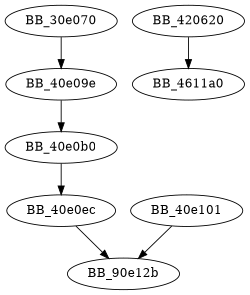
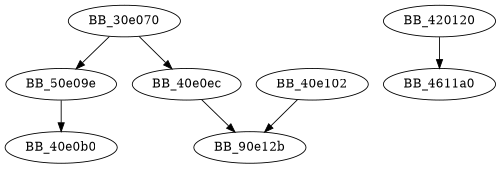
  digraph {
    n1 [label=BB_30e070]
-   BB_40e09e
+   BB_40e09e [label=BB_50e09e]
    BB_40e0ec
    BB_40e0b0
    n5 [label=BB_90e12b]
-   BB_40e101
+   BB_40e101 [label=BB_40e102]
    n7 [label=BB_4611a0]
-   BB_420620
+   BB_420620 [label=BB_420120]
    n1 -> BB_40e09e
-   BB_40e0b0 -> BB_40e0ec
+   n1 -> BB_40e0ec
    BB_40e09e -> BB_40e0b0
    BB_40e0ec -> n5
    BB_40e101 -> n5
    BB_420620 -> n7
  }
